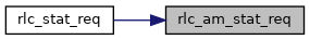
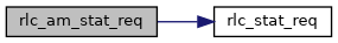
  digraph {
    rankdir=RL
    node [color=black fontname=Helvetica fontsize=10 shape=record style=filled]
    n1 [fillcolor=grey75 fontcolor=black height=0.2 label=rlc_am_stat_req width=0.4]
    n2 [fillcolor=white height=0.2 label=rlc_stat_req width=0.4]
-   n1 -> n2 [color=midnightblue dir=back fontname=Helvetica fontsize=10 labelfontname=Helvetica labelfontsize=10 style=solid]
+   n2 -> n1 [color=midnightblue dir=back fontname=Helvetica fontsize=10 labelfontname=Helvetica labelfontsize=10 style=solid]
  }
